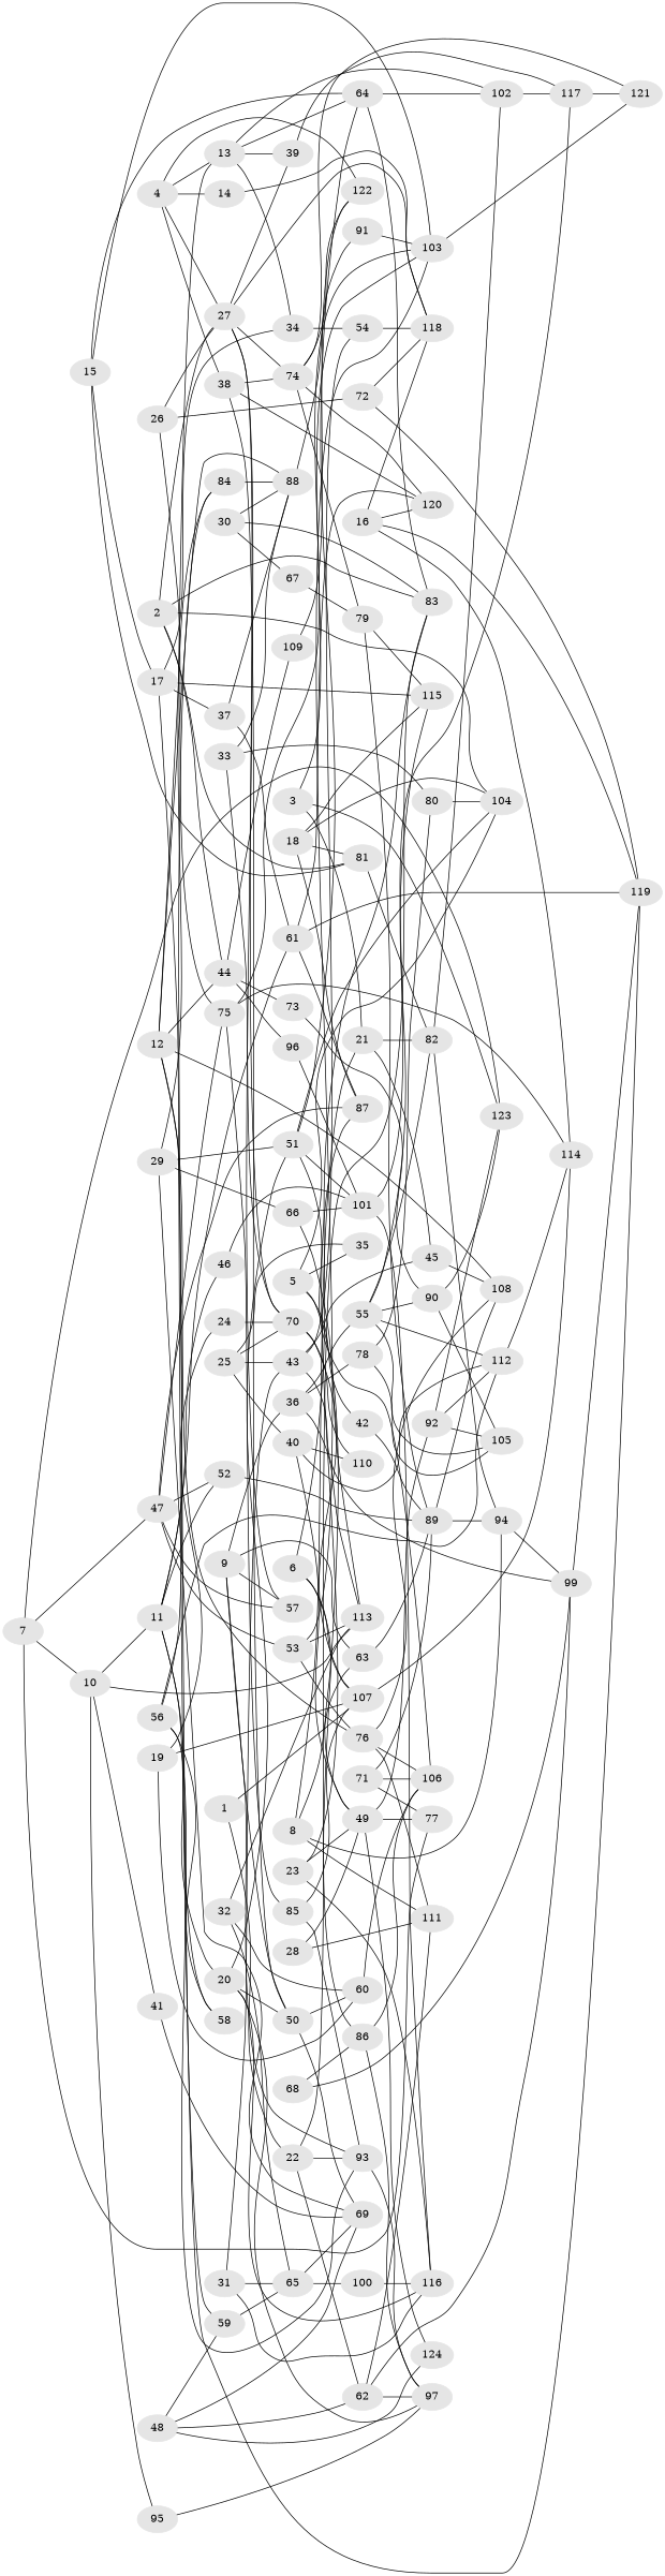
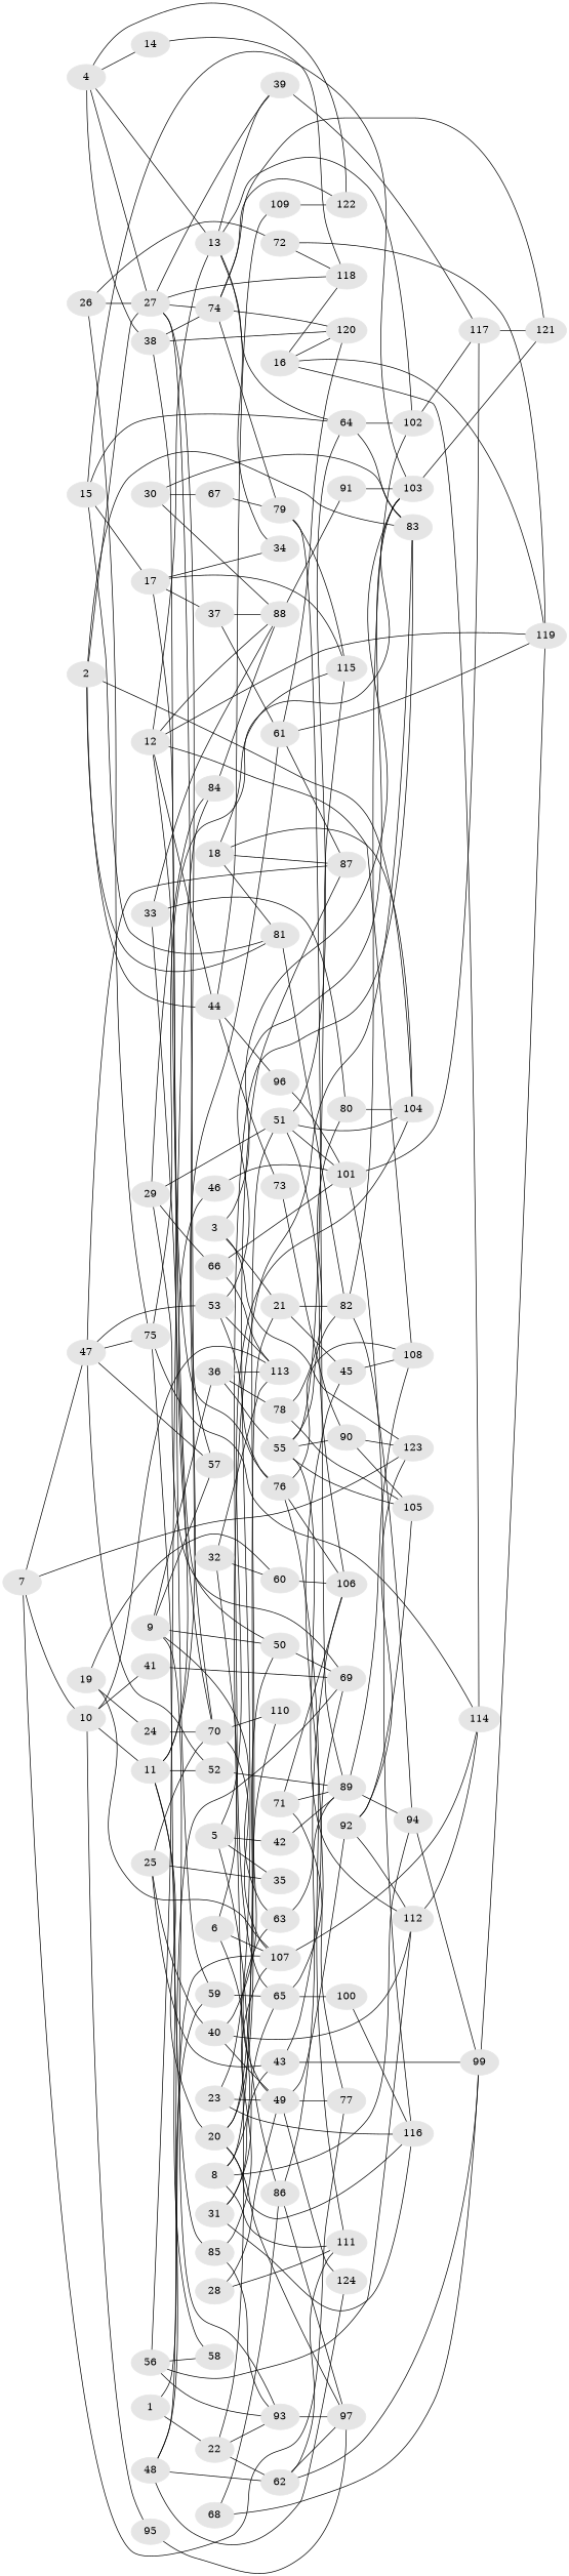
  graph {
    fontname="DejaVu Serif"
    rankdir=LR
    node [color=gray90 fontname="DejaVu Serif" style=filled]
    edge [fontname="DejaVu Serif"]
    1
    22
    107
    83
    93
    62
    114
    2
    27
    44
    81
    104
    57
    39
    118
    70
    74
    73
    96
    109
    82
    3
    21
    103
    123
    45
    121
    4
    13
    14
    38
    122
    34
    64
    102
    50
    120
    5
    35
    42
    86
    89
    97
    106
    6
    49
    77
    124
    92
    7
    10
    47
    11
    41
    95
    113
    52
    87
    75
    53
    8
    63
    94
    111
    99
    9
    36
    55
    78
    60
    69
    20
    46
    58
    61
    51
    116
    101
    119
    12
    76
    88
    108
    91
-   54
    117
    15
    17
    37
    59
    115
    16
    65
    18
    19
    24
    23
    110
    25
    40
    43
    112
    26
    72
    85
    79
    28
    29
    66
    84
    30
    67
    31
    100
    32
    33
    80
    90
    105
    48
    56
    68
    71
    1 -- 22
    1 -- 107
    22 -- 83
    22 -- 93
    22 -- 62
    107 -- 114
    93 -- 97
    62 -- 97
    62 -- 111
    62 -- 99
    2 -- 83
    2 -- 27
    2 -- 44
    2 -- 81
    2 -- 104
    27 -- 57
    27 -- 39
    27 -- 118
    27 -- 70
    27 -- 74
    44 -- 73
    44 -- 96
    44 -- 109
    81 -- 82
    39 -- 117
    70 -- 107
    70 -- 110
    74 -- 121
    74 -- 122
    74 -- 120
    74 -- 79
    73 -- 90
    96 -- 101
    109 -- 122
    82 -- 102
    82 -- 94
    3 -- 21
    3 -- 103
    3 -- 123
    21 -- 82
    21 -- 45
    103 -- 121
    45 -- 108
    4 -- 27
    4 -- 13
    4 -- 14
    4 -- 38
    4 -- 122
    13 -- 39
    13 -- 34
    13 -- 64
    13 -- 102
    14 -- 118
    38 -- 74
    38 -- 50
    38 -- 120
-   34 -- 54
    64 -- 83
    64 -- 102
    102 -- 117
-   50 -- 60
    50 -- 69
    5 -- 104
    5 -- 35
    5 -- 42
    5 -- 86
    42 -- 89
    86 -- 97
    86 -- 106
    89 -- 94
    89 -- 108
    6 -- 107
    6 -- 83
    6 -- 49
    49 -- 77
    49 -- 124
    49 -- 92
    92 -- 123
    92 -- 112
    92 -- 105
    7 -- 123
    7 -- 77
    7 -- 10
    7 -- 47
    10 -- 11
    10 -- 41
    10 -- 95
    10 -- 113
    47 -- 57
    47 -- 52
    47 -- 87
    47 -- 75
    47 -- 53
    11 -- 52
    11 -- 20
    11 -- 46
    11 -- 58
    11 -- 61
    41 -- 69
    95 -- 97
    52 -- 89
    75 -- 114
    75 -- 103
    75 -- 85
    53 -- 103
    53 -- 113
    53 -- 76
    8 -- 21
    8 -- 63
    8 -- 94
    8 -- 111
    63 -- 89
    94 -- 99
    99 -- 119
    9 -- 93
    9 -- 57
    9 -- 50
    9 -- 63
    9 -- 36
    36 -- 113
    36 -- 55
    36 -- 78
    55 -- 82
    55 -- 115
    55 -- 112
    55 -- 90
    55 -- 105
    78 -- 80
    78 -- 105
    60 -- 106
    20 -- 50
    20 -- 97
    20 -- 51
    20 -- 116
    46 -- 101
    61 -- 120
    61 -- 87
    61 -- 119
    51 -- 104
    51 -- 64
    51 -- 106
    51 -- 101
    101 -- 116
    101 -- 117
    12 -- 44
    12 -- 13
    12 -- 119
    12 -- 76
    12 -- 88
    12 -- 108
    76 -- 106
    76 -- 111
    76 -- 108
    88 -- 91
    91 -- 103
-   54 -- 118
    117 -- 121
    15 -- 81
    15 -- 103
    15 -- 64
    15 -- 17
    17 -- 34
    17 -- 37
    17 -- 59
    17 -- 115
    37 -- 61
    37 -- 88
    59 -- 65
    16 -- 114
    16 -- 118
    16 -- 120
    16 -- 119
    65 -- 69
    65 -- 100
    18 -- 81
    18 -- 104
    18 -- 87
    18 -- 115
    19 -- 107
    19 -- 60
    19 -- 24
    24 -- 70
    23 -- 49
    23 -- 87
    23 -- 116
    25 -- 70
    25 -- 35
    25 -- 40
    25 -- 43
    40 -- 49
    40 -- 110
    40 -- 112
    43 -- 45
    43 -- 99
-   43 -- 54
    112 -- 114
    26 -- 27
    26 -- 75
    26 -- 72
    72 -- 118
    72 -- 119
    85 -- 107
    85 -- 93
    79 -- 89
    79 -- 115
    28 -- 49
    28 -- 111
    29 -- 69
    29 -- 51
    29 -- 66
    29 -- 84
    66 -- 113
    66 -- 101
    84 -- 88
    30 -- 83
    30 -- 88
    30 -- 67
    67 -- 79
    31 -- 116
    31 -- 65
    31 -- 43
    100 -- 116
    32 -- 113
    32 -- 60
    32 -- 65
    33 -- 70
    33 -- 88
    33 -- 80
    80 -- 104
    90 -- 123
    90 -- 105
    48 -- 62
    48 -- 124
    48 -- 69
    48 -- 59
    56 -- 93
    56 -- 58
    56 -- 112
    56 -- 84
    68 -- 86
    68 -- 99
    71 -- 89
    71 -- 106
    71 -- 77
  }
